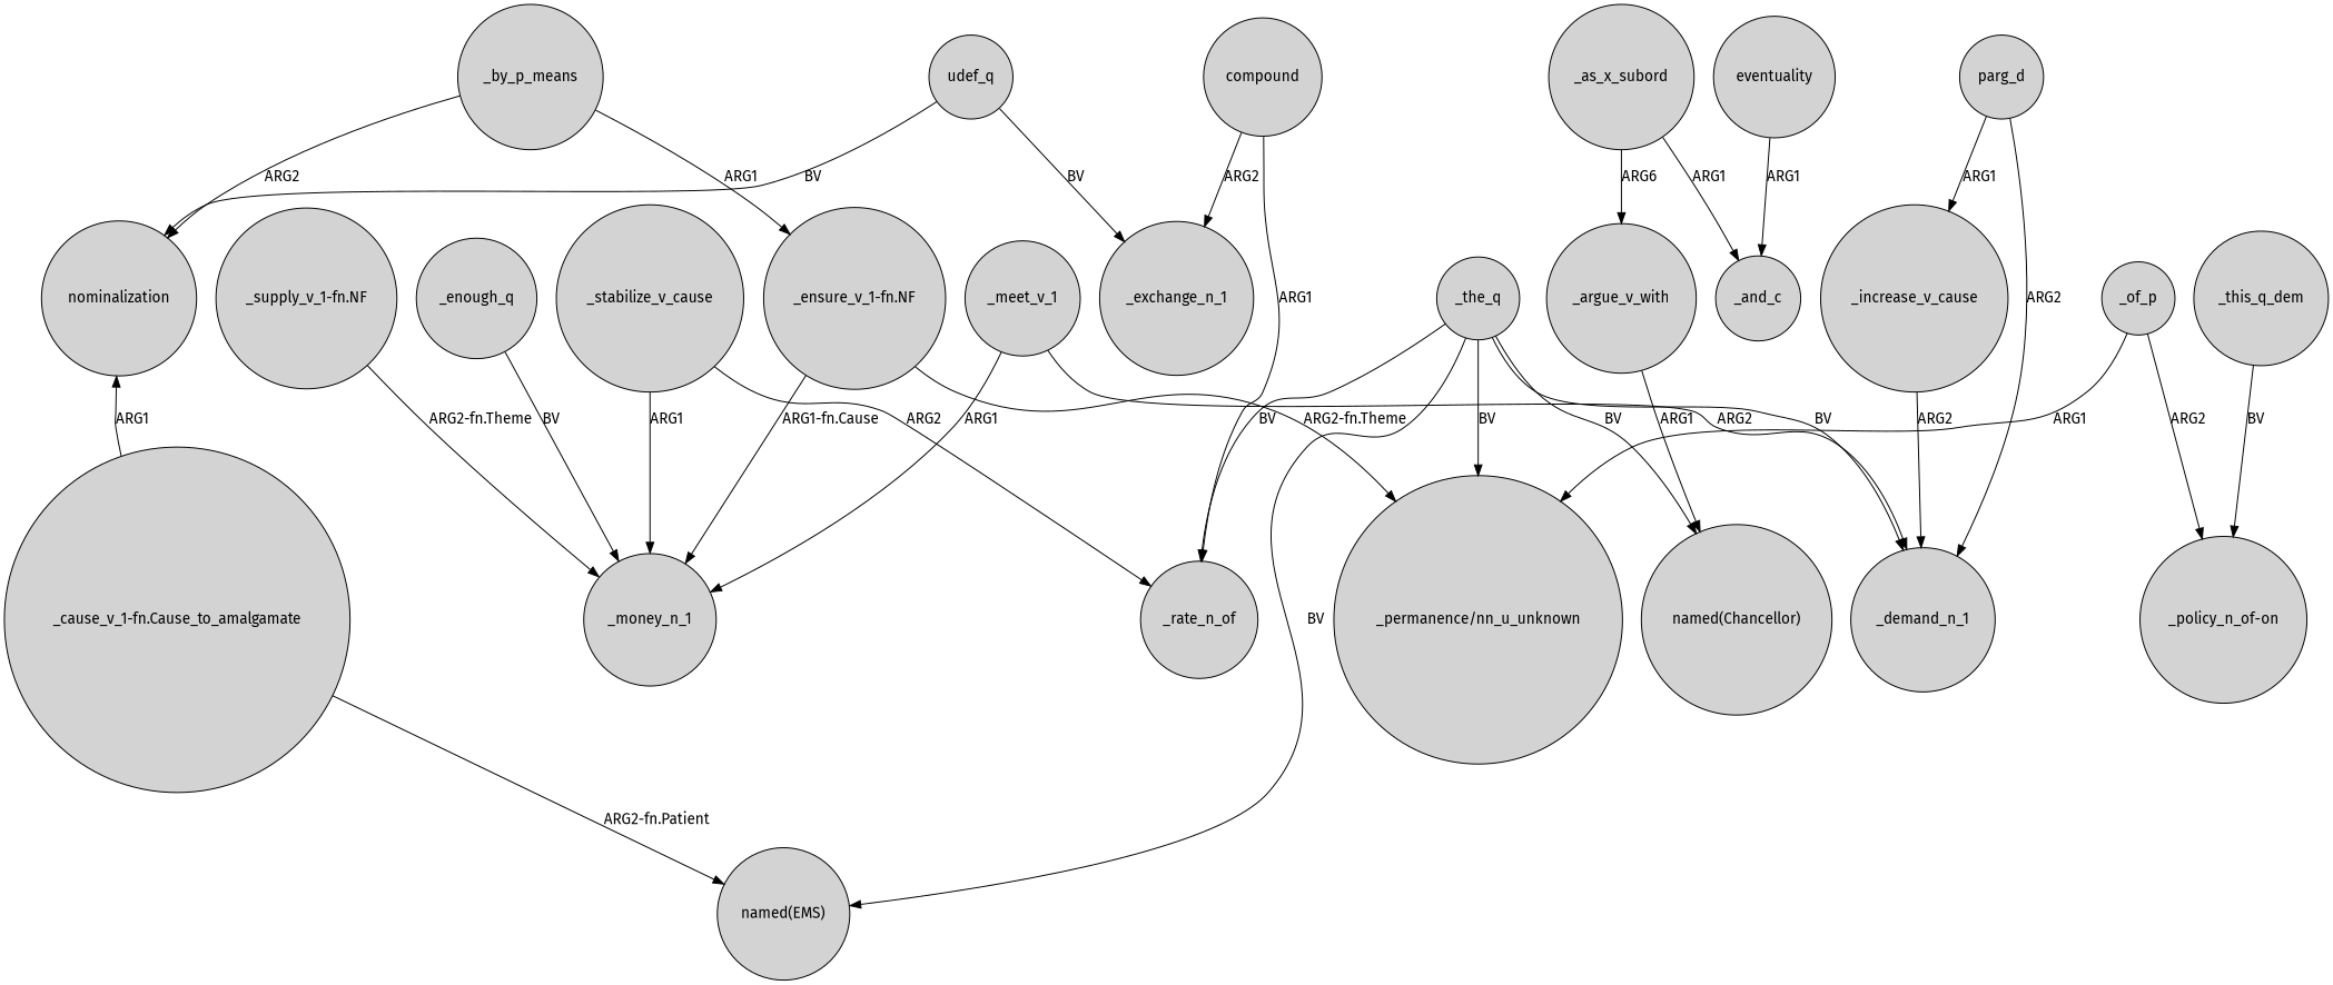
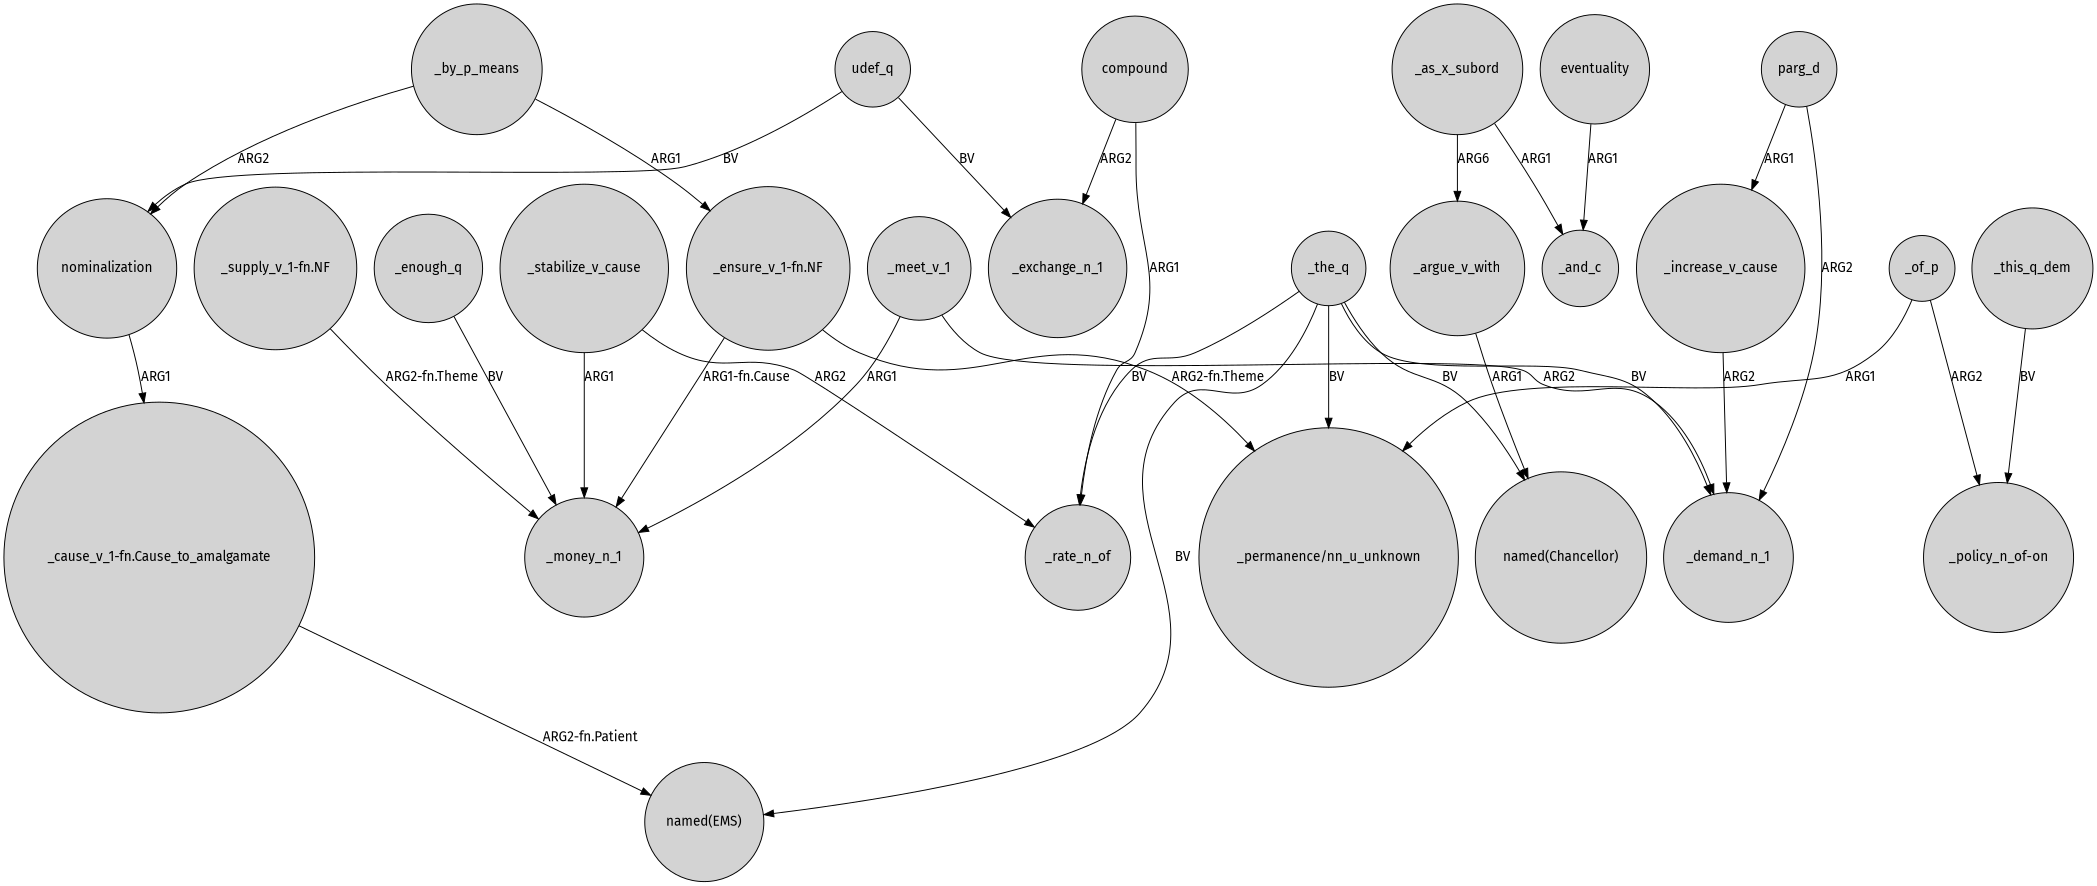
  digraph {
    fontname="Fira Sans"
    node [fontname="Fira Sans" shape=circle style=filled]
    edge [fontname="Fira Sans"]
    _stabilize_v_cause
    _money_n_1
    _rate_n_of
    _the_q
    _demand_n_1
    "_permanence/nn_u_unknown"
    "named(EMS)"
    "named(Chancellor)"
    "_ensure_v_1-fn.NF"
    _increase_v_cause
    _meet_v_1
    _by_p_means
    nominalization
    n14 [label="_cause_v_1-fn.Cause_to_amalgamate"]
    compound
    _exchange_n_1
    _of_p
    "_policy_n_of-on"
    _as_x_subord
    _and_c
    _argue_v_with
    parg_d
    udef_q
    _enough_q
    _this_q_dem
    "_supply_v_1-fn.NF"
    eventuality
    _stabilize_v_cause -> _money_n_1 [label=ARG1]
    _stabilize_v_cause -> _rate_n_of [label=ARG2]
    _the_q -> _rate_n_of [label=BV]
    _the_q -> _demand_n_1 [label=BV]
    _the_q -> "_permanence/nn_u_unknown" [label=BV]
    _the_q -> "named(EMS)" [label=BV]
    _the_q -> "named(Chancellor)" [label=BV]
    "_ensure_v_1-fn.NF" -> _money_n_1 [label="ARG1-fn.Cause"]
    "_ensure_v_1-fn.NF" -> "_permanence/nn_u_unknown" [label="ARG2-fn.Theme"]
    _increase_v_cause -> _demand_n_1 [label=ARG2]
    _meet_v_1 -> _money_n_1 [label=ARG1]
    _meet_v_1 -> _demand_n_1 [label=ARG2]
    _by_p_means -> "_ensure_v_1-fn.NF" [label=ARG1]
    _by_p_means -> nominalization [label=ARG2]
-   n14 -> nominalization [label=ARG1]
+   nominalization -> n14 [label=ARG1]
    n14 -> "named(EMS)" [label="ARG2-fn.Patient"]
    compound -> _rate_n_of [label=ARG1]
    compound -> _exchange_n_1 [label=ARG2]
    _of_p -> "_permanence/nn_u_unknown" [label=ARG1]
    _of_p -> "_policy_n_of-on" [label=ARG2]
    _as_x_subord -> _and_c [label=ARG1]
    _as_x_subord -> _argue_v_with [label=ARG6]
    _argue_v_with -> "named(Chancellor)" [label=ARG1]
    parg_d -> _demand_n_1 [label=ARG2]
    parg_d -> _increase_v_cause [label=ARG1]
    udef_q -> nominalization [label=BV]
    udef_q -> _exchange_n_1 [label=BV]
    _enough_q -> _money_n_1 [label=BV]
    _this_q_dem -> "_policy_n_of-on" [label=BV]
    "_supply_v_1-fn.NF" -> _money_n_1 [label="ARG2-fn.Theme"]
    eventuality -> _and_c [label=ARG1]
  }
